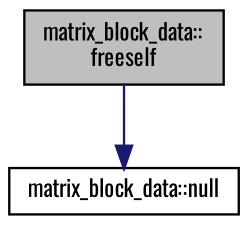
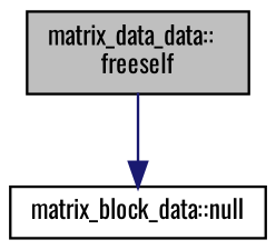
  digraph {
    rankdir=TB
    fontname=Oswald
    node [color=black fontname=Oswald fontsize=10 shape=record style=filled]
-   n1 [fillcolor=grey75 fontcolor=black height=0.2 label="matrix_block_data::\lfreeself" width=0.4]
+   n1 [fillcolor=grey75 fontcolor=black height=0.2 label="matrix_data_data::\lfreeself" width=0.4]
    n2 [fillcolor=white height=0.2 label="matrix_block_data::null" width=0.4]
    n1 -> n2 [color=midnightblue fontname=Oswald fontsize=10 labelfontname=Helvetica labelfontsize=10 style=solid]
  }
